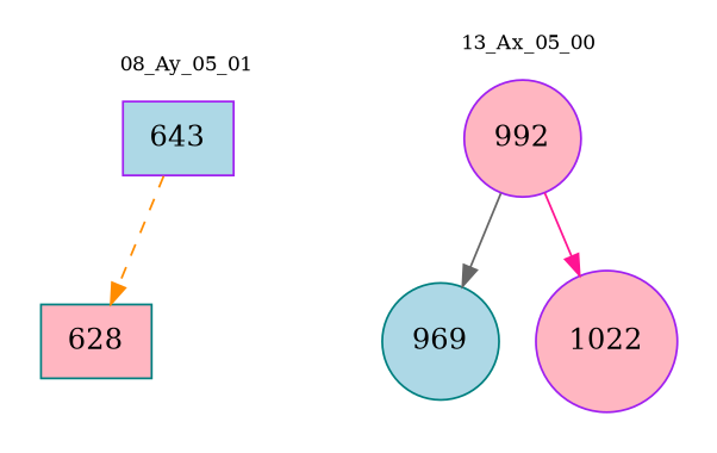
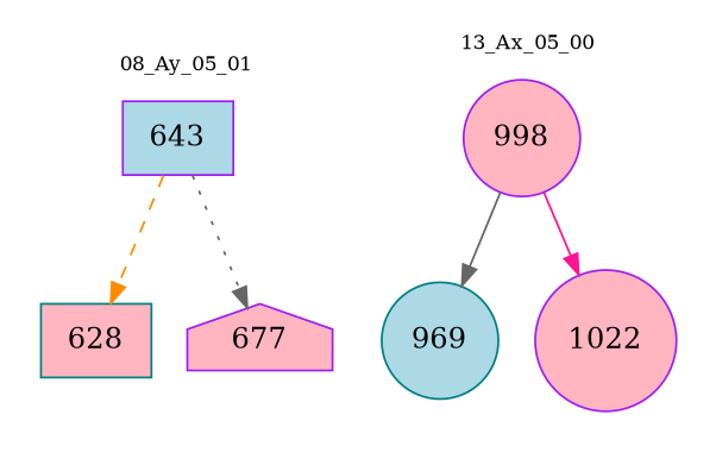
  digraph {
    node [color=purple fillcolor=lightpink shape=circle style=filled]
    edge [color=gray40 style=solid]
    n1 [fillcolor=lightblue label=643 shape=box]
    n2 [color=teal label=628 shape=box]
-   n4 [label=992]
+   n3 [label=677 shape=house]
+   n4 [label=998]
    n5 [color=teal fillcolor=lightblue label=969]
    n6 [label=1022]
    subgraph cluster_1 {
      color=white
      fontsize=10
      label="08_Ay_05_01"
      n1
      n2
+     n3
    }
    subgraph cluster_2 {
      color=white
      fontsize=10
      label="13_Ax_05_00"
      n4
      n5
      n6
    }
    n1 -> n2 [color=darkorange style=dashed]
+   n1 -> n3 [style=dotted]
    n4 -> n5
    n4 -> n6 [color=deeppink]
  }
